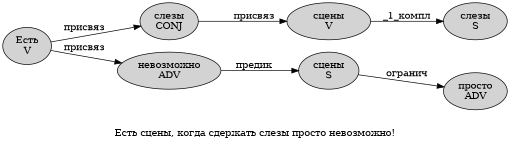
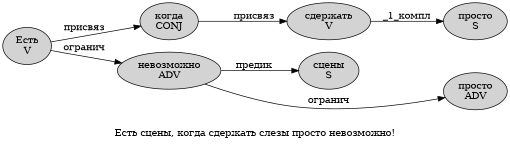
  digraph {
    label="Есть сцены, когда сдержать слезы просто невозможно!"
    rankdir=LR
    node [fillcolor=lightgray penwidth=1 shape=ellipse style=filled]
    n1 [label="Есть\nV"]
-   n2 [label="слезы\nCONJ"]
+   n2 [label="когда\nCONJ"]
    n3 [label="невозможно\nADV"]
    n4 [label="сцены\nS"]
-   n5 [label="сцены\nV"]
+   n5 [label="сдержать\nV"]
    n6 [label="просто\nADV"]
-   n7 [label="слезы\nS"]
+   n7 [label="просто\nS"]
    n1 -> n2 [label="присвяз"]
-   n1 -> n3 [label="присвяз"]
+   n1 -> n3 [label="огранич"]
    n2 -> n5 [label="присвяз"]
    n3 -> n4 [label="предик"]
-   n4 -> n6 [label="огранич"]
+   n3 -> n6 [label="огранич"]
    n5 -> n7 [label="_1_компл"]
  }
